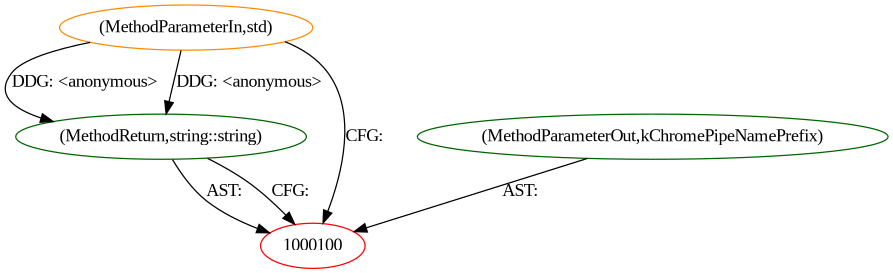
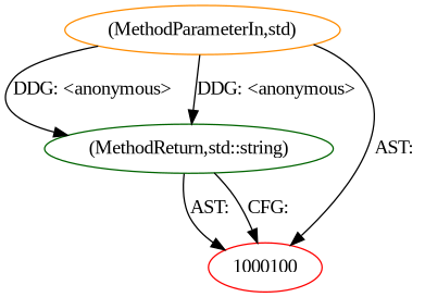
  digraph {
    fontname="Liberation Serif"
    node [color=darkgreen fontname="Liberation Serif"]
    edge [fontname="Liberation Serif"]
-   n1 [label="(MethodReturn,string::string)"]
+   n1 [label="(MethodReturn,std::string)"]
    1000100 [color=red]
    n3 [color=darkorange label="(MethodParameterIn,std)"]
-   n4 [label="(MethodParameterOut,kChromePipeNamePrefix)"]
    n1 -> 1000100 [label="AST: "]
    n1 -> 1000100 [label="CFG: "]
    n3 -> n1 [label="DDG: <anonymous>"]
    n3 -> n1 [label="DDG: <anonymous>"]
-   n3 -> 1000100 [label="CFG: "]
-   n4 -> 1000100 [label="AST: "]
+   n3 -> 1000100 [label="AST: "]
  }
